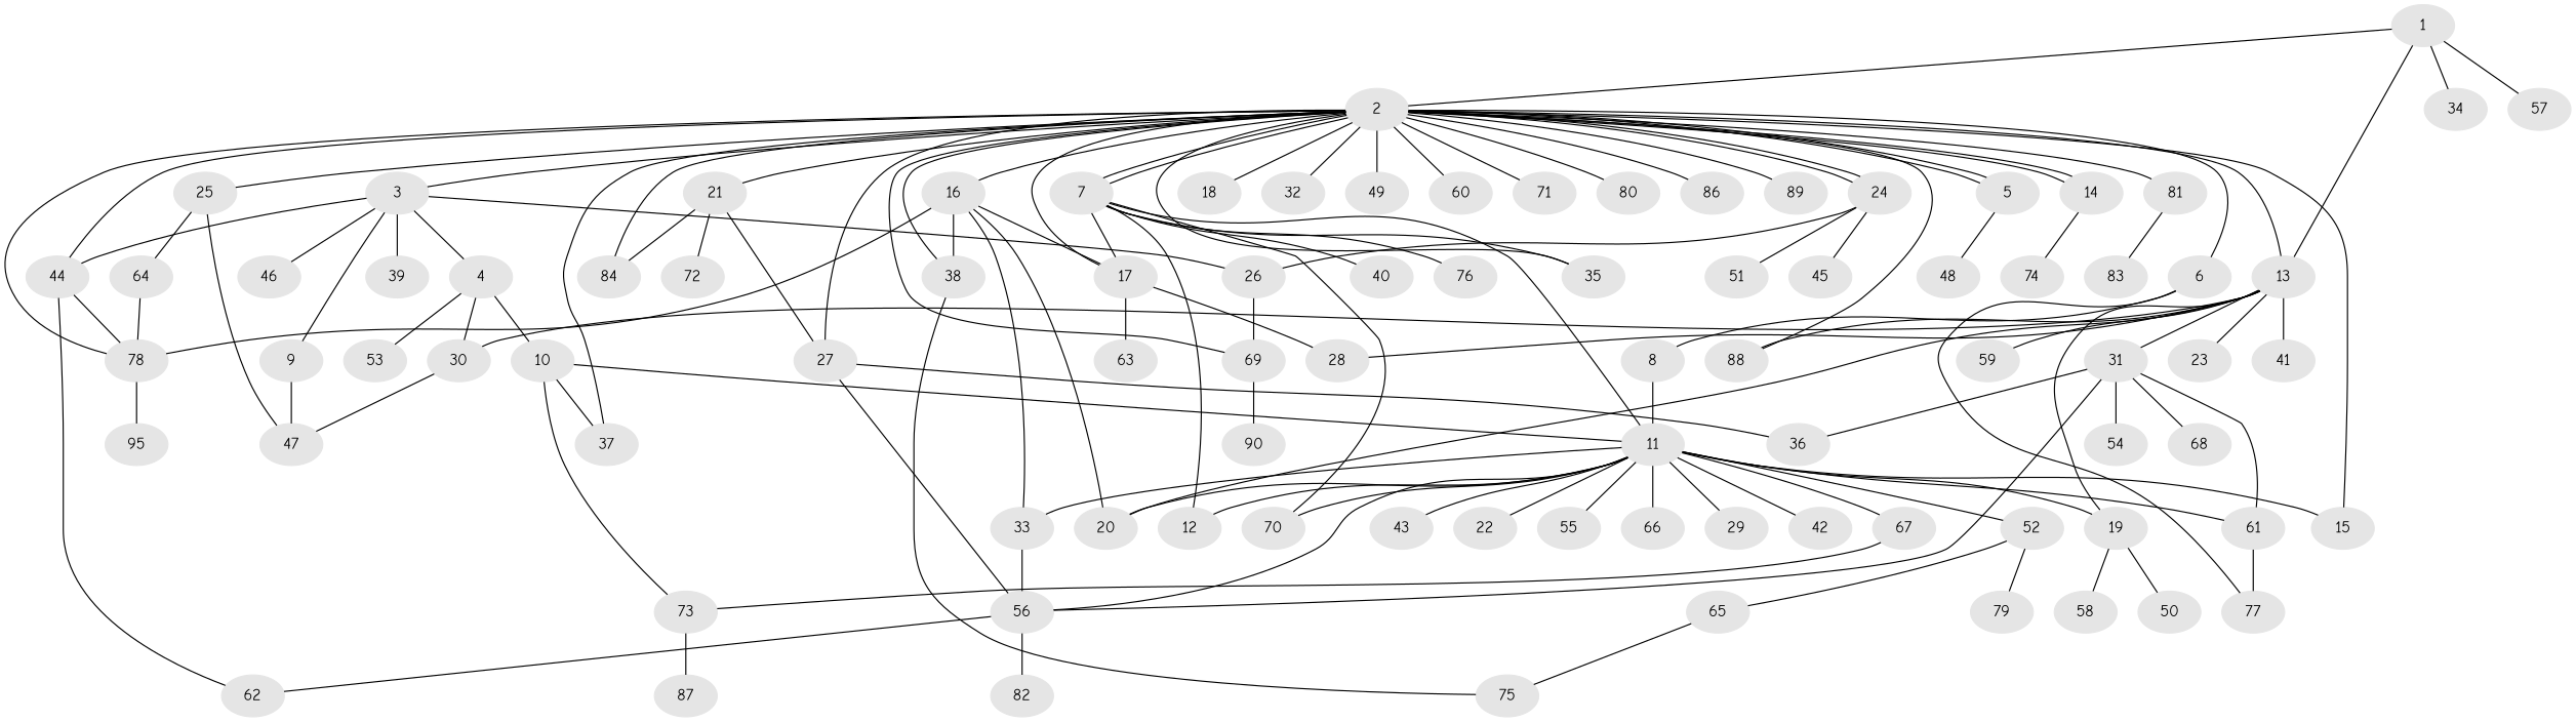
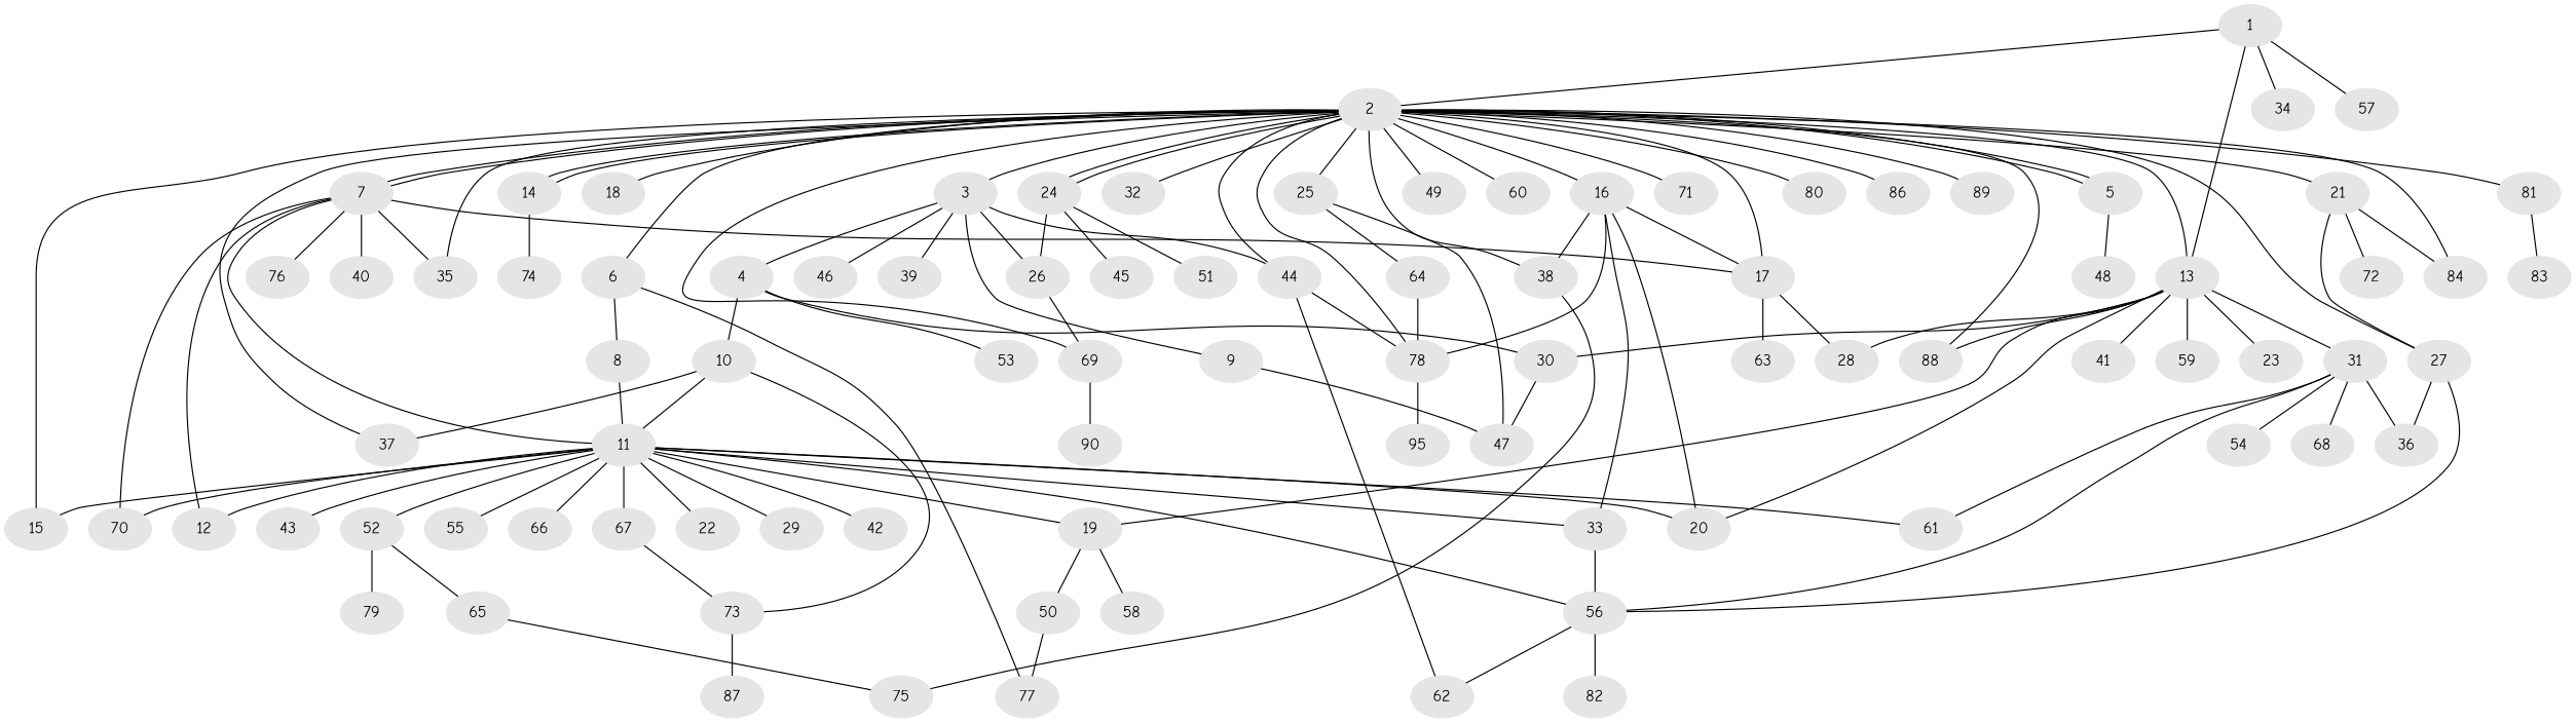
  graph {
    fontname="Comic Neue"
    node [color=gray90 fontname="Comic Neue" style=filled]
    edge [fontname="Comic Neue"]
    1
    2
    13
    34
    57
    16
    3
    5
    6
    7
    14
    15
    17
    18
    21
    24
    25
    27
    32
    35
    37
    38
    44
    49
    60
    69
    71
    78
    80
    81
    84
    86
    88
    89
    30
    19
    20
    23
    28
    31
    41
    59
    33
    4
    9
    26
    39
    46
    48
    8
    77
    11
    12
    40
    70
    76
    74
    63
    72
    45
    51
    47
    64
    56
    36
    75
    62
    90
    n69 [label=95]
    83
    10
    53
    73
    22
    29
    42
    43
    52
    55
    61
    66
    67
    87
    50
    58
    65
    79
    82
    54
    68
    1 -- 2
    1 -- 13
    1 -- 34
    1 -- 57
    2 -- 13
    2 -- 16
    2 -- 3
    2 -- 5
    2 -- 5
    2 -- 6
    2 -- 7
    2 -- 7
    2 -- 14
    2 -- 14
    2 -- 15
    2 -- 17
    2 -- 18
    2 -- 21
    2 -- 24
    2 -- 24
    2 -- 25
    2 -- 27
    2 -- 32
    2 -- 35
    2 -- 37
    2 -- 38
    2 -- 44
    2 -- 49
    2 -- 60
    2 -- 69
    2 -- 71
    2 -- 78
    2 -- 80
    2 -- 81
    2 -- 84
    2 -- 86
    2 -- 88
    2 -- 89
    13 -- 88
    13 -- 30
    13 -- 19
    13 -- 20
    13 -- 23
    13 -- 28
    13 -- 31
    13 -- 41
    13 -- 59
    16 -- 17
    16 -- 38
    16 -- 78
    16 -- 20
    16 -- 33
    3 -- 44
    3 -- 4
    3 -- 9
    3 -- 26
    3 -- 39
    3 -- 46
    5 -- 48
    6 -- 8
    6 -- 77
    7 -- 17
    7 -- 35
    7 -- 11
    7 -- 12
    7 -- 40
    7 -- 70
    7 -- 76
    14 -- 74
    17 -- 28
    17 -- 63
    21 -- 27
    21 -- 84
    21 -- 72
    24 -- 26
    24 -- 45
    24 -- 51
    25 -- 47
    25 -- 64
    27 -- 56
    27 -- 36
    38 -- 75
    44 -- 78
    44 -- 62
    69 -- 90
    78 -- n69
    81 -- 83
    30 -- 47
    19 -- 50
    19 -- 58
    31 -- 56
    31 -- 36
    31 -- 61
    31 -- 54
    31 -- 68
    33 -- 56
    4 -- 30
    4 -- 10
    4 -- 53
    9 -- 47
    26 -- 69
    8 -- 11
    11 -- 15
    11 -- 19
    11 -- 20
    11 -- 33
    11 -- 12
    11 -- 70
    11 -- 56
    11 -- 22
    11 -- 29
    11 -- 42
    11 -- 43
    11 -- 52
    11 -- 55
    11 -- 61
    11 -- 66
    11 -- 67
    64 -- 78
    56 -- 62
    56 -- 82
    10 -- 37
    10 -- 11
    10 -- 73
    73 -- 87
    52 -- 65
    52 -- 79
-   61 -- 77
+   50 -- 77
    67 -- 73
    65 -- 75
  }
